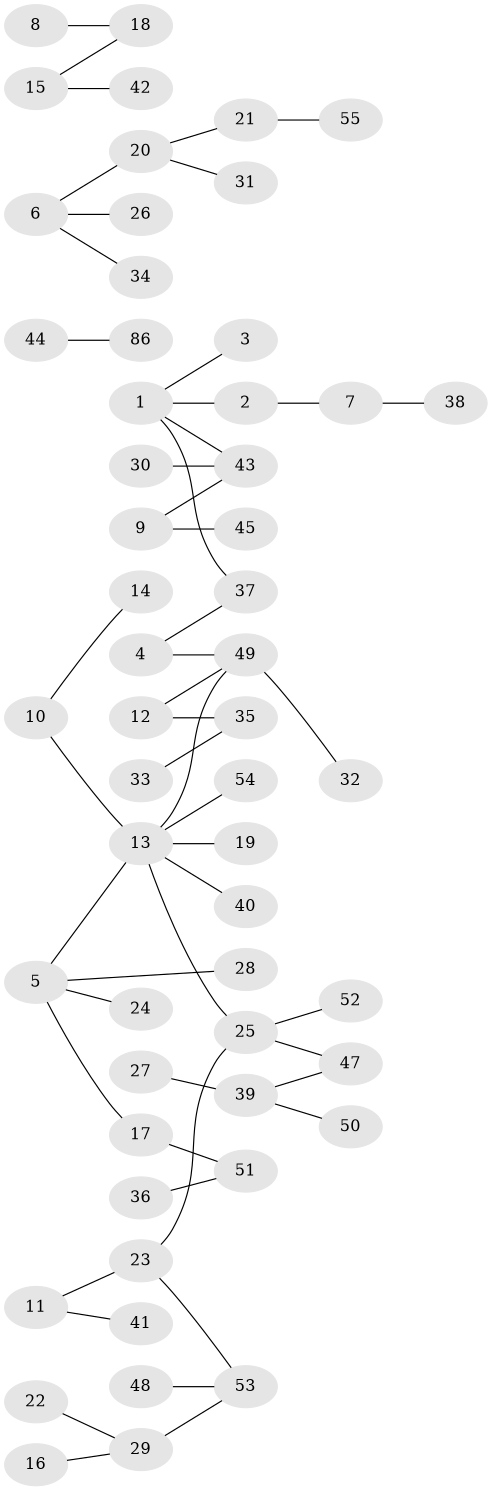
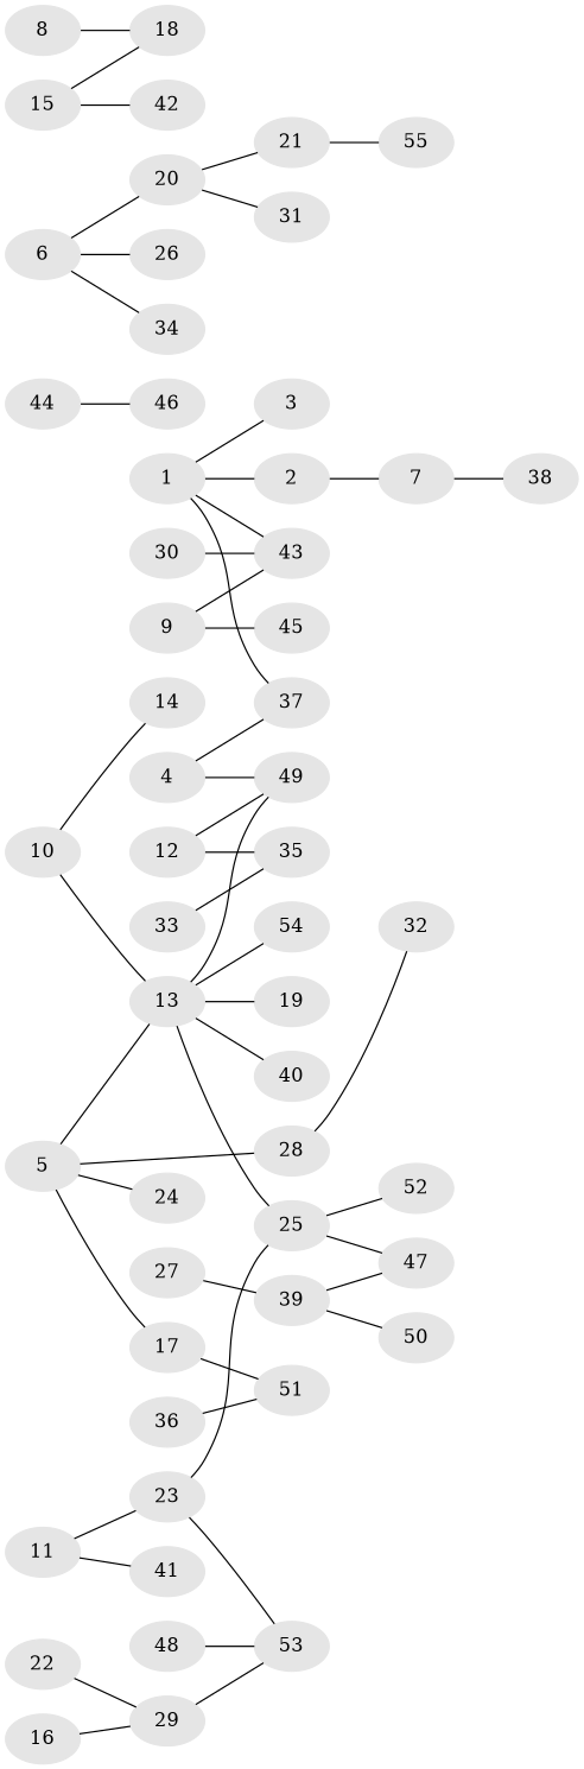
  graph {
    rankdir=LR
    node [color=gray90 style=filled]
    edge [weight=1.0]
    1
    2
    3
    43
    37
    7
    38
    44
-   46 [label=86]
+   46
    4
    49
    5
    13
    17
    24
    28
    54
    25
    19
    40
    51
    32
    6
    20
    26
    34
    21
    31
    47
    52
    8
    18
    9
    45
    10
    14
    11
    23
    41
    53
    12
    35
    15
    42
    16
    29
    55
    22
    27
    39
    50
    30
    33
    36
    48
    1 -- 2
    1 -- 3
    1 -- 43
    1 -- 37
    2 -- 7
    7 -- 38
    44 -- 46
    4 -- 37
    4 -- 49
    5 -- 13
    5 -- 17
    5 -- 24
    5 -- 28
    13 -- 49
    13 -- 54
    13 -- 25
    13 -- 19
    13 -- 40
    17 -- 51
-   49 -- 32
+   28 -- 32
    25 -- 47
    25 -- 52
    6 -- 20
    6 -- 26
    6 -- 34
    20 -- 21
    20 -- 31
    21 -- 55
    8 -- 18
    9 -- 43
    9 -- 45
    10 -- 13
    10 -- 14
    11 -- 23
    11 -- 41
    23 -- 25
    23 -- 53
    12 -- 49
    12 -- 35
    15 -- 18
    15 -- 42
    16 -- 29
    29 -- 53
    22 -- 29
    27 -- 39
    39 -- 47
    39 -- 50
    30 -- 43
    33 -- 35
    36 -- 51
    48 -- 53
  }
